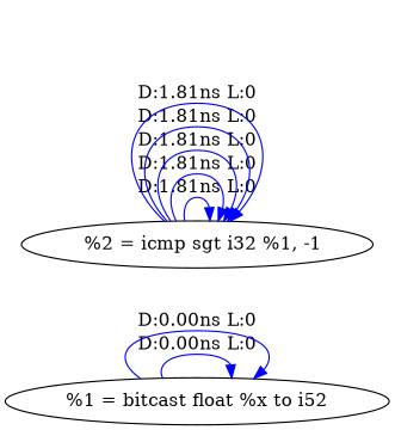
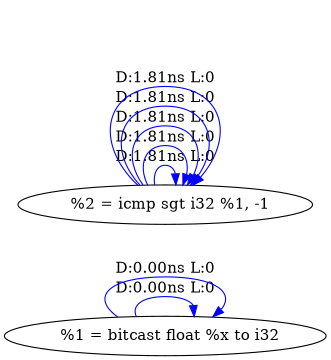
  digraph {
    rankdir=LR
    edge [color=blue]
-   n1 [label="%1 = bitcast float %x to i52"]
+   n1 [label="  %1 = bitcast float %x to i32"]
    n2 [label="  %2 = icmp sgt i32 %1, -1"]
    n1 -> n1 [label="D:0.00ns L:0"]
    n1 -> n1 [label="D:0.00ns L:0"]
    n2 -> n2 [label="D:1.81ns L:0"]
    n2 -> n2 [label="D:1.81ns L:0"]
    n2 -> n2 [label="D:1.81ns L:0"]
    n2 -> n2 [label="D:1.81ns L:0"]
    n2 -> n2 [label="D:1.81ns L:0"]
  }
